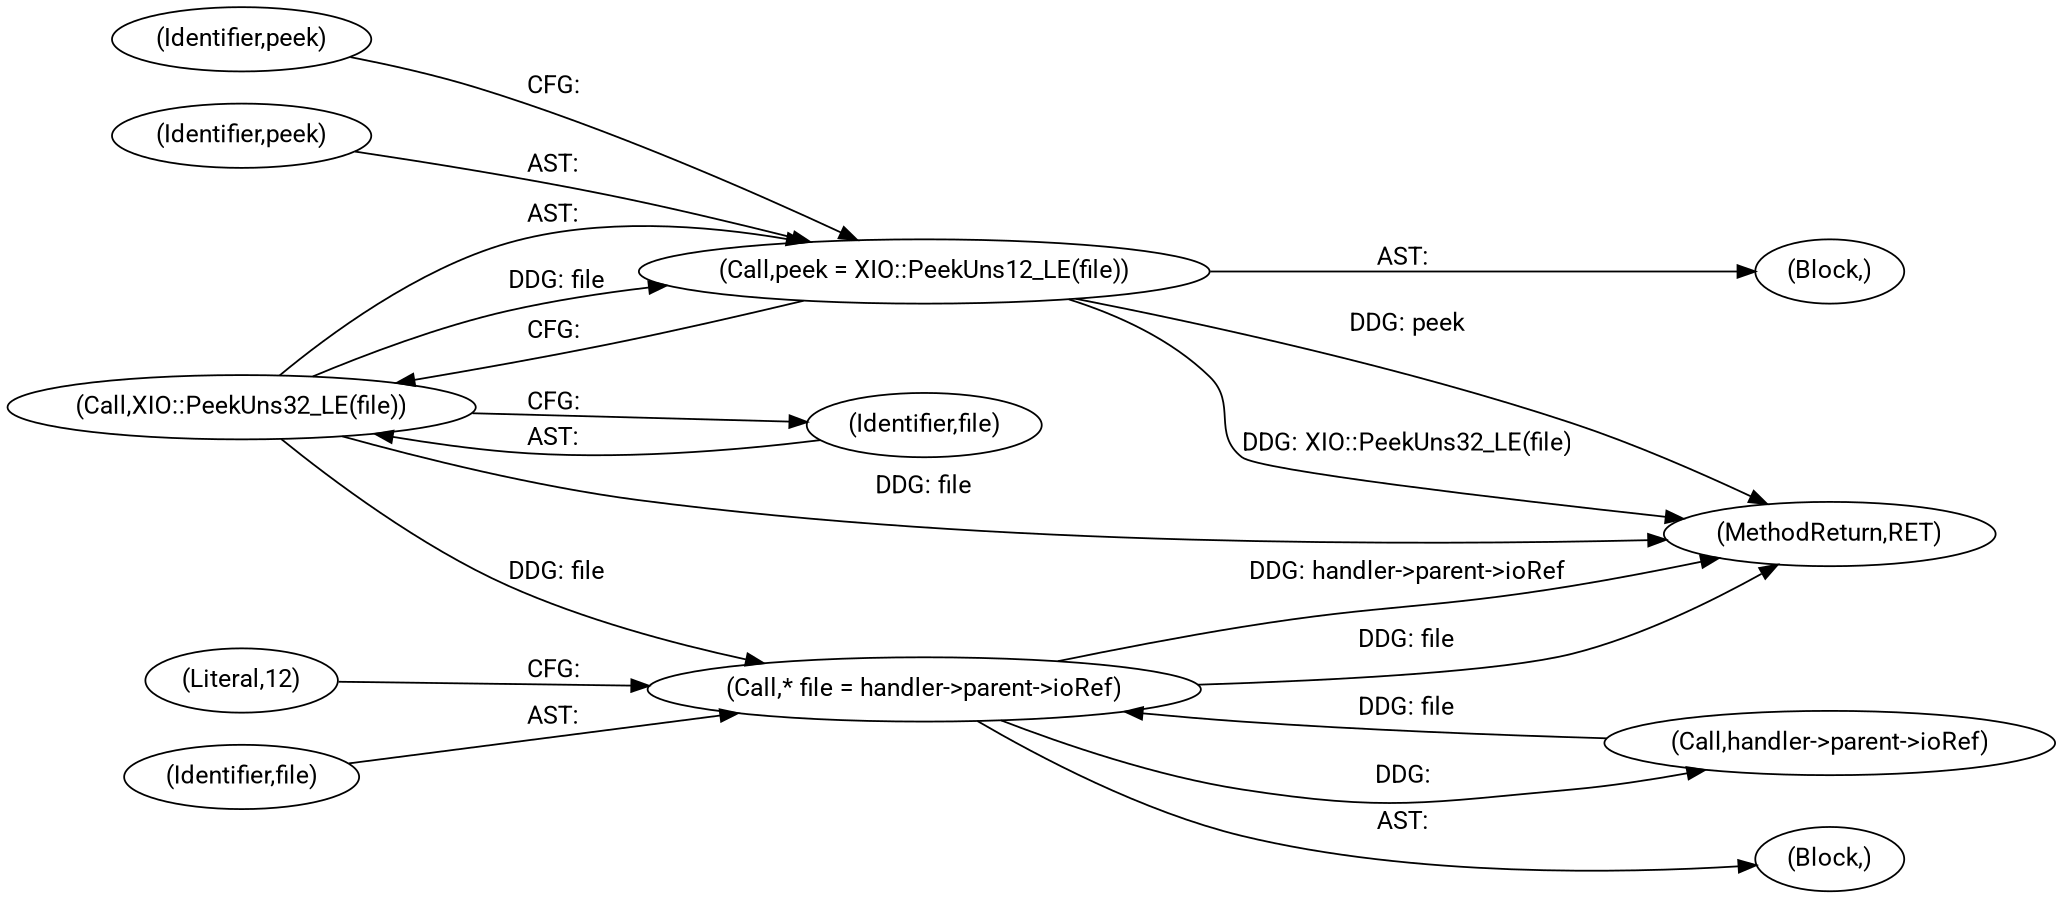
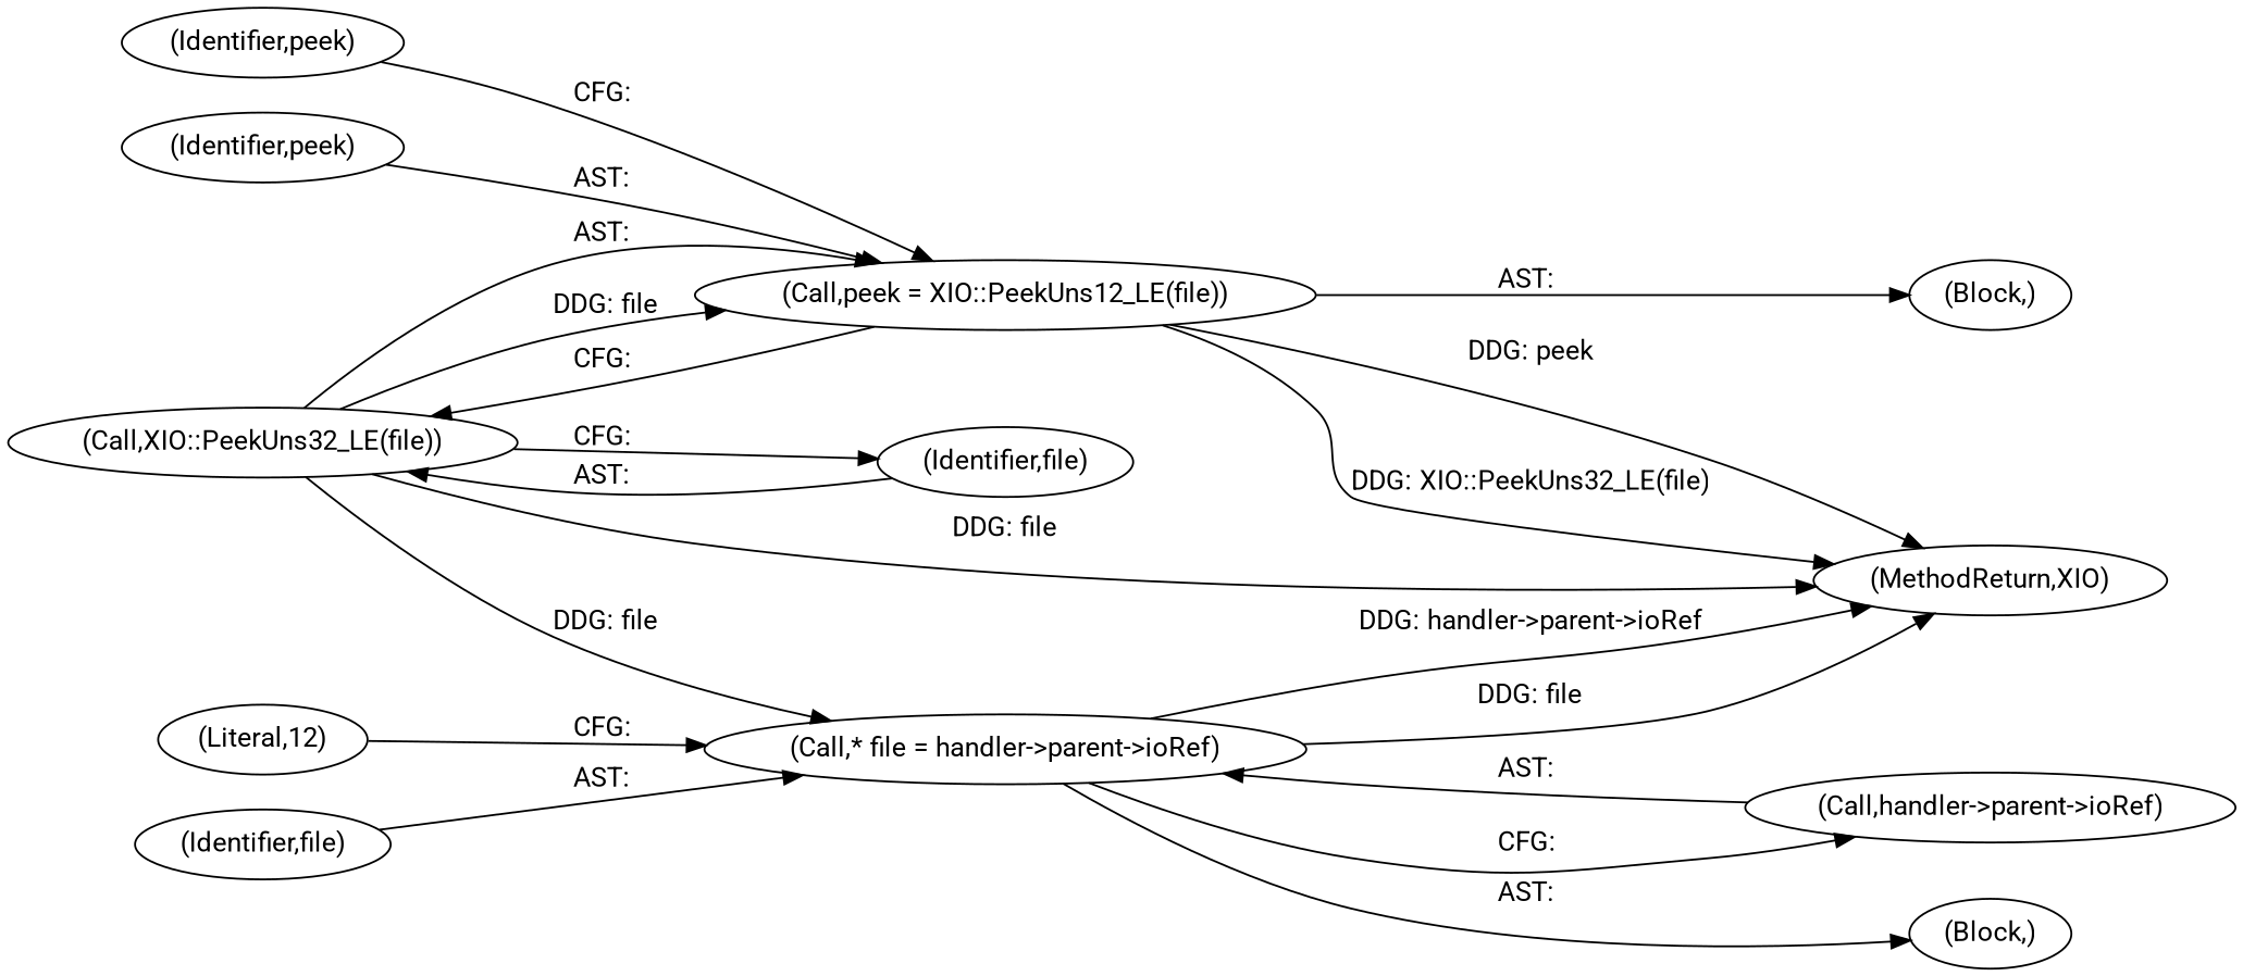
  digraph {
    fontname=Roboto
    rankdir=LR
    node [fontname=Roboto]
    edge [fontname=Roboto]
    n1 [label="(Call,XIO::PeekUns32_LE(file))"]
    n2 [label="(Call,peek = XIO::PeekUns12_LE(file))"]
-   n3 [label="(MethodReturn,RET)"]
+   n3 [label="(MethodReturn,XIO)"]
    n4 [label="(Identifier,file)"]
    n5 [label="(Call,* file = handler->parent->ioRef)"]
    n6 [label="(Block,)"]
    n7 [label="(Call,handler->parent->ioRef)"]
    n8 [label="(Block,)"]
    n9 [label="(Literal,12)"]
    n10 [label="(Identifier,peek)"]
    n11 [label="(Identifier,peek)"]
    n12 [label="(Identifier,file)"]
    n1 -> n2 [label="AST: "]
    n1 -> n2 [label="DDG: file"]
    n1 -> n3 [label="DDG: file"]
    n1 -> n4 [label="CFG: "]
    n1 -> n5 [label="DDG: file"]
    n2 -> n1 [label="CFG: "]
    n2 -> n3 [label="DDG: peek"]
    n2 -> n3 [label="DDG: XIO::PeekUns32_LE(file)"]
    n2 -> n6 [label="AST: "]
    n4 -> n1 [label="AST: "]
    n5 -> n3 [label="DDG: file"]
    n5 -> n3 [label="DDG: handler->parent->ioRef"]
-   n5 -> n7 [label="DDG: "]
+   n5 -> n7 [label="CFG: "]
    n5 -> n8 [label="AST: "]
-   n7 -> n5 [label="DDG: file"]
+   n7 -> n5 [label="AST: "]
    n9 -> n5 [label="CFG: "]
    n10 -> n2 [label="AST: "]
    n11 -> n2 [label="CFG: "]
    n12 -> n5 [label="AST: "]
  }
